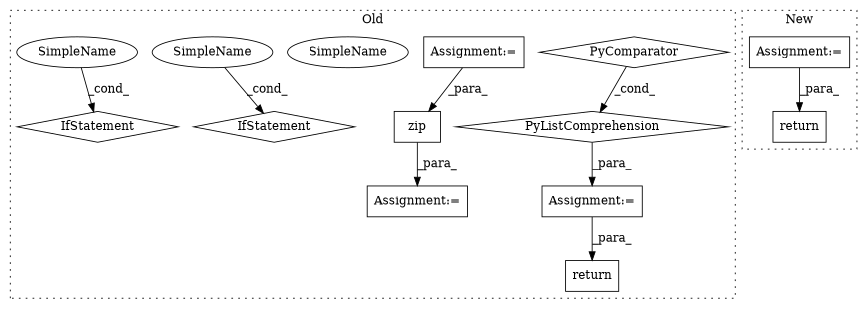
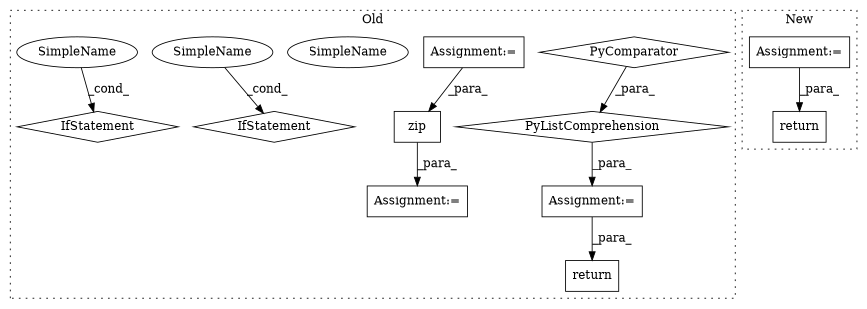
  digraph {
    node [a=7 l=5 s=33130 shape=box]
    n1 [a=32 l="4,1" label=zip s="33141,33169"]
    n2 [l=49 label="Assignment:="]
    n3 [a=41 l=7 label=return s=33487]
    n4 [a=113 l=28 label=PyComparator s=33300 shape=diamond]
    n5 [a=109 l=126 label=PyListComprehension s=33210 shape=diamond]
    n6 [l=12 label="Assignment:=" s=33198]
    n7 [l=1 label="Assignment:=" s=32938]
    n8 [a=25 l=49 label=IfStatement shape=diamond]
    n9 [a=42 label=SimpleName s=33174 shape=ellipse]
    n10 [a=25 l=28 label=IfStatement s=33300 shape=diamond]
    n11 [a=42 label=SimpleName s=33323 shape=ellipse]
    n12 [a=42 label=SimpleName s=33174 shape=ellipse]
    n13 [a=41 l=7 label=return s=33258]
    n14 [l=1 label="Assignment:=" s=33055]
    subgraph cluster_1 {
      label=Old
      style=dotted
      n1
      n2
      n3
      n4
      n5
      n6
      n7
      n8
      n9
      n10
      n11
      n12
    }
    subgraph cluster_2 {
      label=New
      style=dotted
      n13
      n14
    }
    n1 -> n2 [label=_para_]
-   n4 -> n5 [label=_cond_]
+   n4 -> n5 [label=_para_]
    n5 -> n6 [label=_para_]
    n6 -> n3 [label=_para_]
    n7 -> n1 [label=_para_]
    n11 -> n10 [label=_cond_]
    n12 -> n8 [label=_cond_]
    n14 -> n13 [label=_para_]
  }
